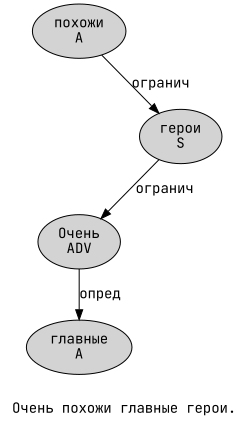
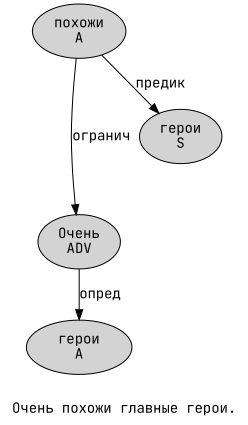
  digraph {
    fontname="JetBrains Mono"
    label="Очень похожи главные герои."
    node [fillcolor=lightgray fontname="JetBrains Mono" penwidth=1 shape=ellipse style=filled]
    edge [fontname="JetBrains Mono"]
    n1 [label="Очень\nADV"]
-   n2 [label="главные\nA"]
+   n2 [label="герои\nA"]
    n3 [label="похожи\nA"]
    n4 [label="герои\nS"]
    n1 -> n2 [label="опред"]
-   n4 -> n1 [label="огранич"]
-   n3 -> n4 [label="огранич"]
+   n3 -> n1 [label="огранич"]
+   n3 -> n4 [label="предик"]
  }
